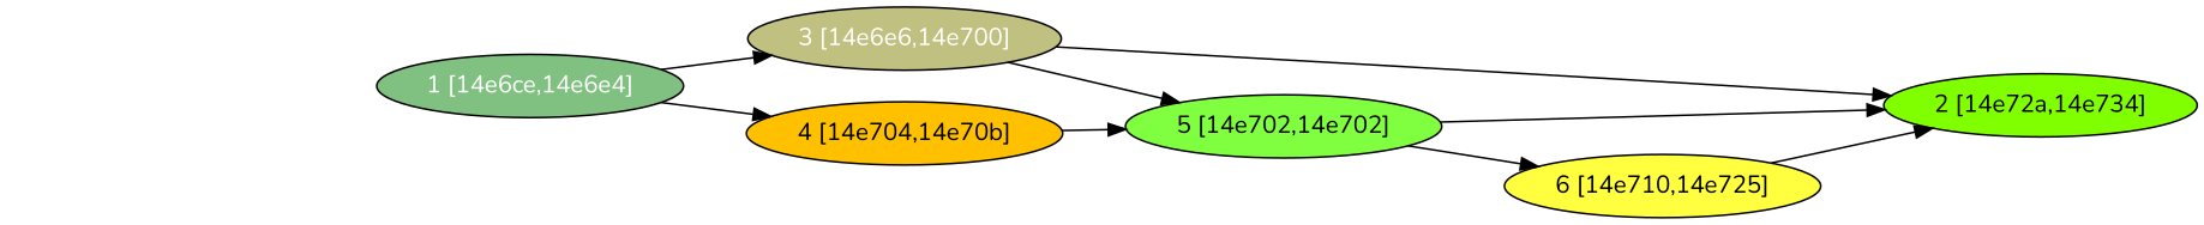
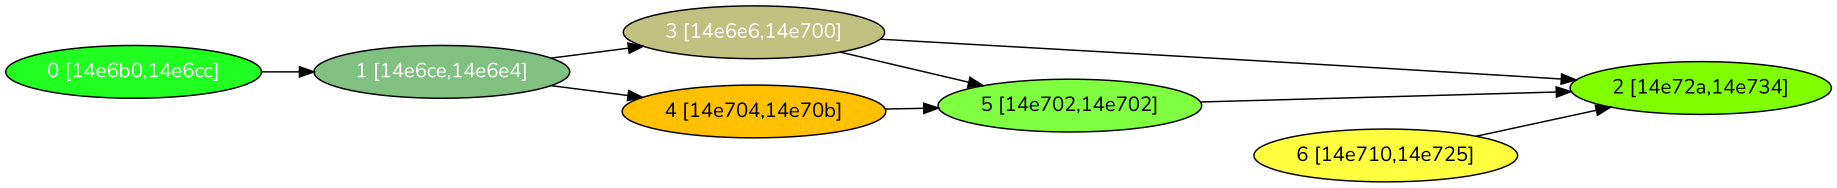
  digraph {
    fontname=Nunito
    rankdir=LR
    node [fontcolor="#000000" fontname=Nunito shape=oval style=filled]
    edge [fontname=Nunito]
+   n1 [fillcolor="#20FF20" fontcolor="#ffffff" label="0 [14e6b0,14e6cc]"]
    n2 [fillcolor="#80C080" fontcolor="#ffffff" label="1 [14e6ce,14e6e4]"]
    n3 [fillcolor="#C0C080" fontcolor="#ffffff" label="3 [14e6e6,14e700]"]
    n4 [fillcolor="#FFC000" label="4 [14e704,14e70b]"]
    n5 [fillcolor="#80FF00" label="2 [14e72a,14e734]"]
    n6 [fillcolor="#80FF40" label="5 [14e702,14e702]"]
    n7 [fillcolor="#FFFF40" label="6 [14e710,14e725]"]
+   n1 -> n2
    n2 -> n3
    n2 -> n4
    n3 -> n5
    n3 -> n6
    n4 -> n6
    n6 -> n5
-   n6 -> n7
    n7 -> n5
  }
